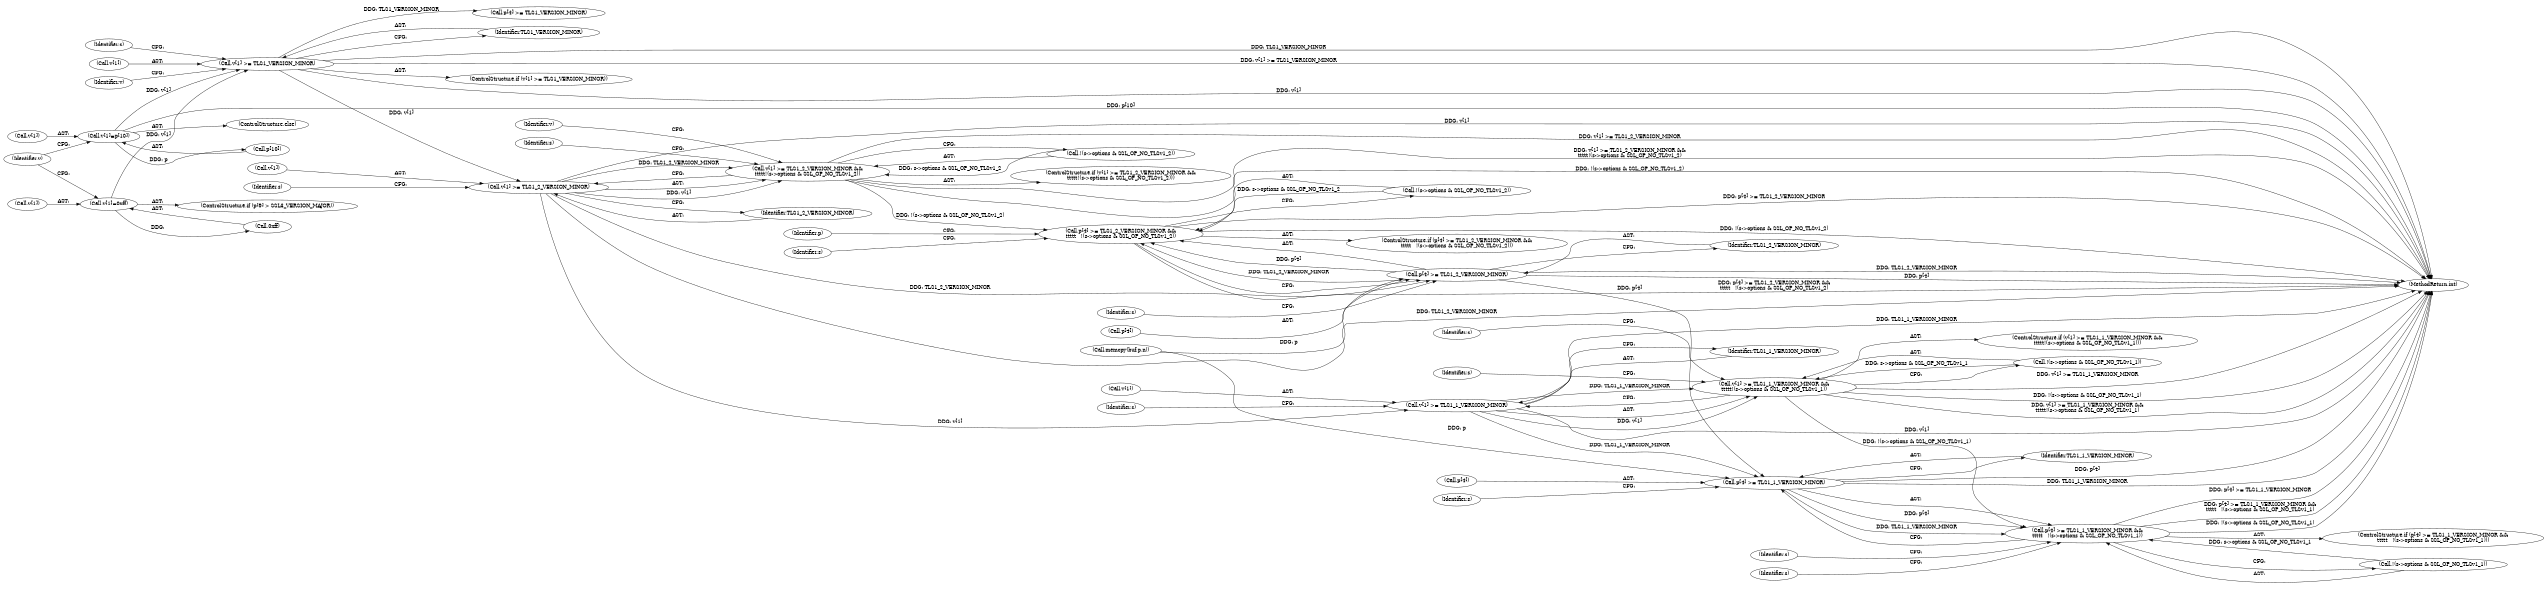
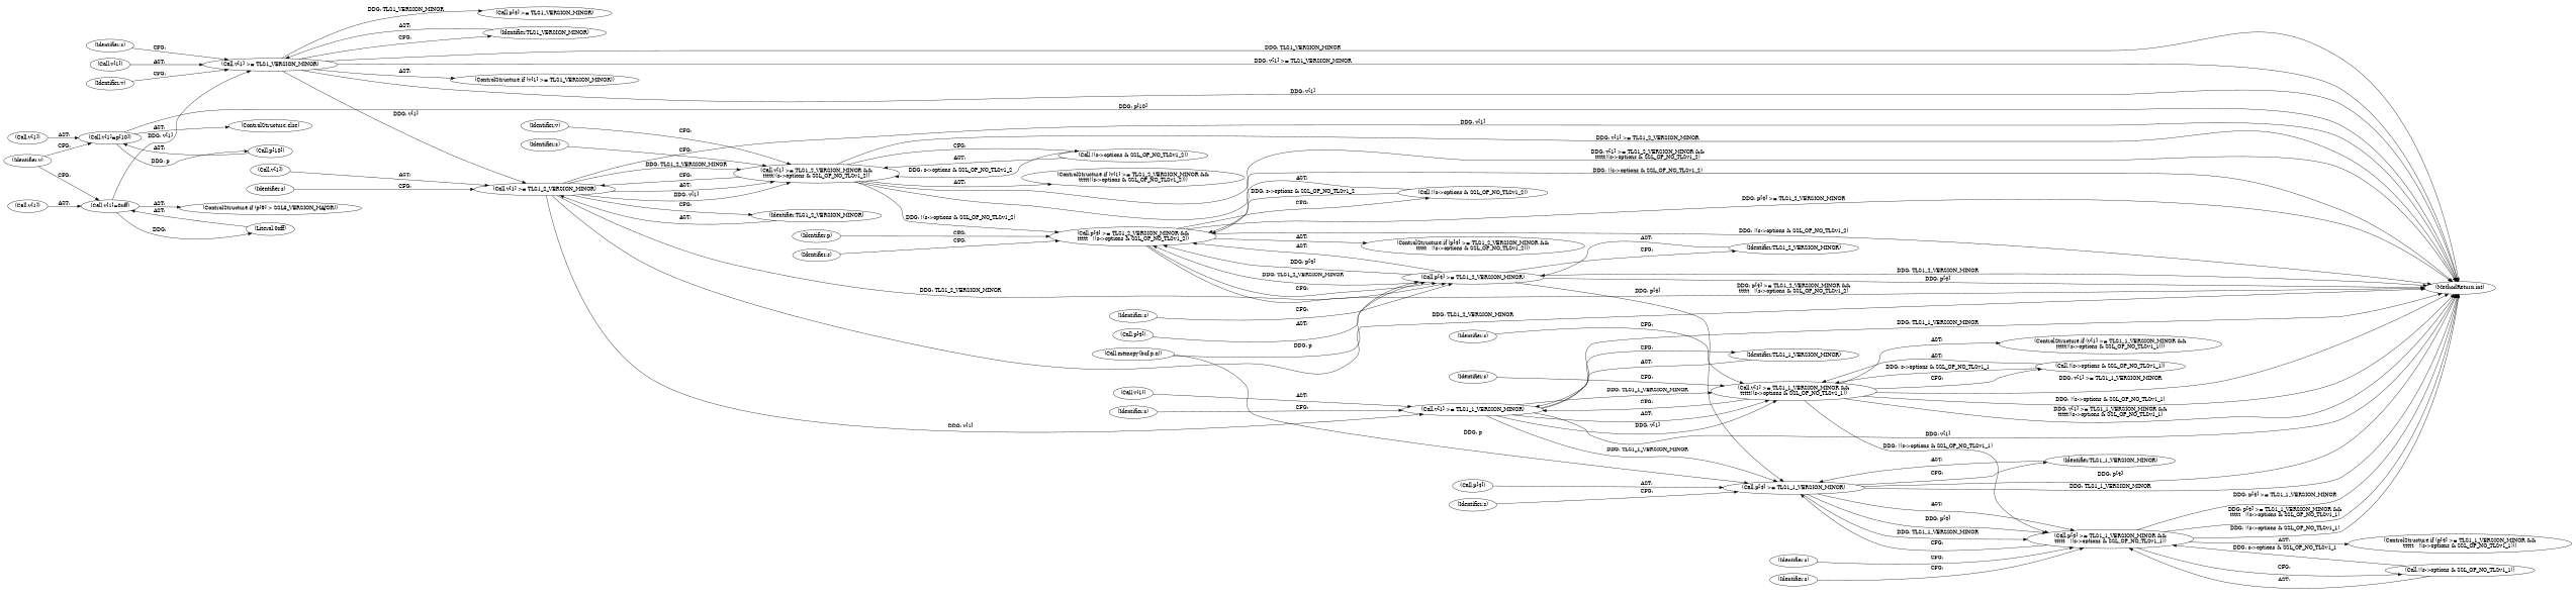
  digraph {
    rankdir=LR
    n1 [label="(Call,v[1] >= TLS1_2_VERSION_MINOR)"]
    n2 [label="(Call,v[1] >= TLS1_2_VERSION_MINOR &&\n\t\t\t\t\t!(s->options & SSL_OP_NO_TLSv1_2))"]
    n3 [label="(Call,v[1] >= TLS1_1_VERSION_MINOR)"]
    n4 [label="(Call,p[4] >= TLS1_2_VERSION_MINOR)"]
    n5 [label="(Identifier,TLS1_2_VERSION_MINOR)"]
    n6 [label="(MethodReturn,int)"]
    n7 [label="(Call,p[4] >= TLS1_2_VERSION_MINOR &&\n\t\t\t\t\t   !(s->options & SSL_OP_NO_TLSv1_2))"]
    n8 [label="(Call,!(s->options & SSL_OP_NO_TLSv1_2))"]
    n9 [label="(ControlStructure,if (v[1] >= TLS1_2_VERSION_MINOR &&\n\t\t\t\t\t!(s->options & SSL_OP_NO_TLSv1_2)))"]
    n10 [label="(Call,v[1] >= TLS1_1_VERSION_MINOR &&\n\t\t\t\t\t!(s->options & SSL_OP_NO_TLSv1_1))"]
    n11 [label="(Call,p[4] >= TLS1_1_VERSION_MINOR)"]
    n12 [label="(Identifier,TLS1_1_VERSION_MINOR)"]
    n13 [label="(Identifier,TLS1_2_VERSION_MINOR)"]
    n14 [label="(Call,v[1] >= TLS1_VERSION_MINOR)"]
    n15 [label="(Call,p[4] >= TLS1_VERSION_MINOR)"]
    n16 [label="(ControlStructure,if (v[1] >= TLS1_VERSION_MINOR))"]
    n17 [label="(Identifier,TLS1_VERSION_MINOR)"]
    n18 [label="(Call,v[1]=p[10])"]
    n19 [label="(ControlStructure,else)"]
    n20 [label="(Call,p[10])"]
    n21 [label="(Call,v[1]=0xff)"]
    n22 [label="(ControlStructure,if (p[9] > SSL3_VERSION_MAJOR))"]
-   n23 [label="(Call,0xff)"]
+   n23 [label="(Literal,0xff)"]
    n24 [label="(ControlStructure,if (p[4] >= TLS1_2_VERSION_MINOR &&\n\t\t\t\t\t   !(s->options & SSL_OP_NO_TLSv1_2)))"]
    n25 [label="(Call,!(s->options & SSL_OP_NO_TLSv1_2))"]
    n26 [label="(Call,p[4] >= TLS1_1_VERSION_MINOR &&\n\t\t\t\t\t   !(s->options & SSL_OP_NO_TLSv1_1))"]
    n27 [label="(Call,!(s->options & SSL_OP_NO_TLSv1_1))"]
    n28 [label="(ControlStructure,if (v[1] >= TLS1_1_VERSION_MINOR &&\n\t\t\t\t\t!(s->options & SSL_OP_NO_TLSv1_1)))"]
    n29 [label="(Identifier,TLS1_1_VERSION_MINOR)"]
    n30 [label="(ControlStructure,if (p[4] >= TLS1_1_VERSION_MINOR &&\n\t\t\t\t\t   !(s->options & SSL_OP_NO_TLSv1_1)))"]
    n31 [label="(Call,!(s->options & SSL_OP_NO_TLSv1_1))"]
    n32 [label="(Identifier,s)"]
    n33 [label="(Identifier,s)"]
    n34 [label="(Identifier,v)"]
    n35 [label="(Call,v[1])"]
    n36 [label="(Identifier,s)"]
    n37 [label="(Call,memcpy(buf,p,n))"]
    n38 [label="(Identifier,s)"]
    n39 [label="(Identifier,v)"]
    n40 [label="(Call,v[1])"]
    n41 [label="(Identifier,s)"]
    n42 [label="(Identifier,s)"]
    n43 [label="(Call,p[4])"]
    n44 [label="(Call,v[1])"]
    n45 [label="(Call,v[1])"]
    n46 [label="(Call,v[1])"]
    n47 [label="(Call,p[4])"]
    n48 [label="(Identifier,s)"]
    n49 [label="(Identifier,s)"]
    n50 [label="(Identifier,p)"]
    n51 [label="(Identifier,v)"]
    n52 [label="(Identifier,s)"]
    n53 [label="(Identifier,s)"]
    n54 [label="(Identifier,s)"]
    n1 -> n2 [label="AST: "]
    n1 -> n2 [label="DDG: v[1]"]
    n1 -> n2 [label="DDG: TLS1_2_VERSION_MINOR"]
    n1 -> n3 [label="DDG: v[1]"]
    n1 -> n4 [label="DDG: TLS1_2_VERSION_MINOR"]
    n1 -> n5 [label="CFG: "]
    n1 -> n6 [label="DDG: TLS1_2_VERSION_MINOR"]
    n1 -> n6 [label="DDG: v[1]"]
    n2 -> n1 [label="CFG: "]
    n2 -> n6 [label="DDG: v[1] >= TLS1_2_VERSION_MINOR"]
    n2 -> n6 [label="DDG: v[1] >= TLS1_2_VERSION_MINOR &&\n\t\t\t\t\t!(s->options & SSL_OP_NO_TLSv1_2)"]
    n2 -> n6 [label="DDG: !(s->options & SSL_OP_NO_TLSv1_2)"]
    n2 -> n7 [label="DDG: !(s->options & SSL_OP_NO_TLSv1_2)"]
    n2 -> n8 [label="CFG: "]
    n2 -> n9 [label="AST: "]
    n3 -> n6 [label="DDG: TLS1_1_VERSION_MINOR"]
    n3 -> n6 [label="DDG: v[1]"]
    n3 -> n10 [label="AST: "]
    n3 -> n10 [label="DDG: v[1]"]
    n3 -> n10 [label="DDG: TLS1_1_VERSION_MINOR"]
    n3 -> n11 [label="DDG: TLS1_1_VERSION_MINOR"]
    n3 -> n12 [label="CFG: "]
    n4 -> n6 [label="DDG: p[4]"]
    n4 -> n6 [label="DDG: TLS1_2_VERSION_MINOR"]
    n4 -> n7 [label="AST: "]
    n4 -> n7 [label="DDG: p[4]"]
    n4 -> n7 [label="DDG: TLS1_2_VERSION_MINOR"]
    n4 -> n11 [label="DDG: p[4]"]
    n4 -> n13 [label="CFG: "]
    n5 -> n1 [label="AST: "]
    n7 -> n4 [label="CFG: "]
    n7 -> n6 [label="DDG: p[4] >= TLS1_2_VERSION_MINOR &&\n\t\t\t\t\t   !(s->options & SSL_OP_NO_TLSv1_2)"]
    n7 -> n6 [label="DDG: p[4] >= TLS1_2_VERSION_MINOR"]
    n7 -> n6 [label="DDG: !(s->options & SSL_OP_NO_TLSv1_2)"]
    n7 -> n24 [label="AST: "]
    n7 -> n25 [label="CFG: "]
    n8 -> n2 [label="AST: "]
    n8 -> n2 [label="DDG: s->options & SSL_OP_NO_TLSv1_2"]
    n10 -> n3 [label="CFG: "]
    n10 -> n6 [label="DDG: v[1] >= TLS1_1_VERSION_MINOR"]
    n10 -> n6 [label="DDG: !(s->options & SSL_OP_NO_TLSv1_1)"]
    n10 -> n6 [label="DDG: v[1] >= TLS1_1_VERSION_MINOR &&\n\t\t\t\t\t!(s->options & SSL_OP_NO_TLSv1_1)"]
    n10 -> n26 [label="DDG: !(s->options & SSL_OP_NO_TLSv1_1)"]
    n10 -> n27 [label="CFG: "]
    n10 -> n28 [label="AST: "]
    n11 -> n6 [label="DDG: p[4]"]
    n11 -> n6 [label="DDG: TLS1_1_VERSION_MINOR"]
    n11 -> n26 [label="AST: "]
    n11 -> n26 [label="DDG: p[4]"]
    n11 -> n26 [label="DDG: TLS1_1_VERSION_MINOR"]
    n11 -> n29 [label="CFG: "]
    n12 -> n3 [label="AST: "]
    n13 -> n4 [label="AST: "]
    n14 -> n1 [label="DDG: v[1]"]
    n14 -> n6 [label="DDG: TLS1_VERSION_MINOR"]
    n14 -> n6 [label="DDG: v[1] >= TLS1_VERSION_MINOR"]
    n14 -> n6 [label="DDG: v[1]"]
    n14 -> n15 [label="DDG: TLS1_VERSION_MINOR"]
    n14 -> n16 [label="AST: "]
    n14 -> n17 [label="CFG: "]
    n17 -> n14 [label="AST: "]
    n18 -> n6 [label="DDG: p[10]"]
-   n18 -> n14 [label="DDG: v[1]"]
    n18 -> n19 [label="AST: "]
    n18 -> n20 [label="DDG: p"]
    n20 -> n18 [label="AST: "]
    n21 -> n14 [label="DDG: v[1]"]
    n21 -> n22 [label="AST: "]
    n21 -> n23 [label="DDG: "]
    n23 -> n21 [label="AST: "]
    n25 -> n7 [label="AST: "]
    n25 -> n7 [label="DDG: s->options & SSL_OP_NO_TLSv1_2"]
    n26 -> n6 [label="DDG: p[4] >= TLS1_1_VERSION_MINOR"]
    n26 -> n6 [label="DDG: p[4] >= TLS1_1_VERSION_MINOR &&\n\t\t\t\t\t   !(s->options & SSL_OP_NO_TLSv1_1)"]
    n26 -> n6 [label="DDG: !(s->options & SSL_OP_NO_TLSv1_1)"]
    n26 -> n11 [label="CFG: "]
    n26 -> n30 [label="AST: "]
    n26 -> n31 [label="CFG: "]
    n27 -> n10 [label="AST: "]
    n27 -> n10 [label="DDG: s->options & SSL_OP_NO_TLSv1_1"]
    n29 -> n11 [label="AST: "]
    n31 -> n26 [label="AST: "]
    n31 -> n26 [label="DDG: s->options & SSL_OP_NO_TLSv1_1"]
    n32 -> n26 [label="CFG: "]
    n33 -> n14 [label="CFG: "]
    n34 -> n2 [label="CFG: "]
    n35 -> n3 [label="AST: "]
    n36 -> n26 [label="CFG: "]
    n37 -> n4 [label="DDG: p"]
    n37 -> n11 [label="DDG: p"]
    n38 -> n2 [label="CFG: "]
    n39 -> n18 [label="CFG: "]
    n39 -> n21 [label="CFG: "]
    n40 -> n21 [label="AST: "]
    n41 -> n11 [label="CFG: "]
    n42 -> n1 [label="CFG: "]
    n43 -> n11 [label="AST: "]
    n44 -> n18 [label="AST: "]
    n45 -> n1 [label="AST: "]
    n46 -> n14 [label="AST: "]
    n47 -> n4 [label="AST: "]
    n48 -> n10 [label="CFG: "]
    n49 -> n10 [label="CFG: "]
    n50 -> n7 [label="CFG: "]
    n51 -> n14 [label="CFG: "]
    n52 -> n7 [label="CFG: "]
    n53 -> n3 [label="CFG: "]
    n54 -> n4 [label="CFG: "]
  }
